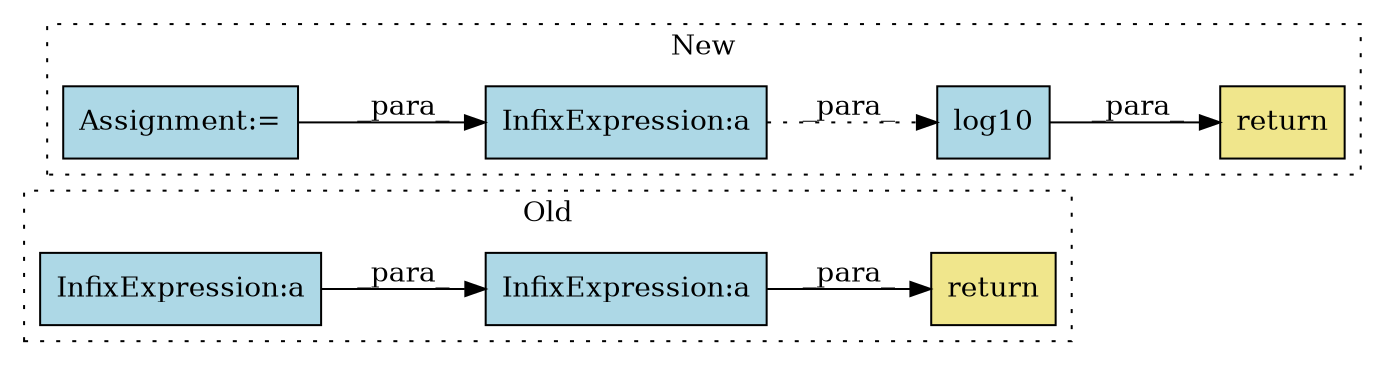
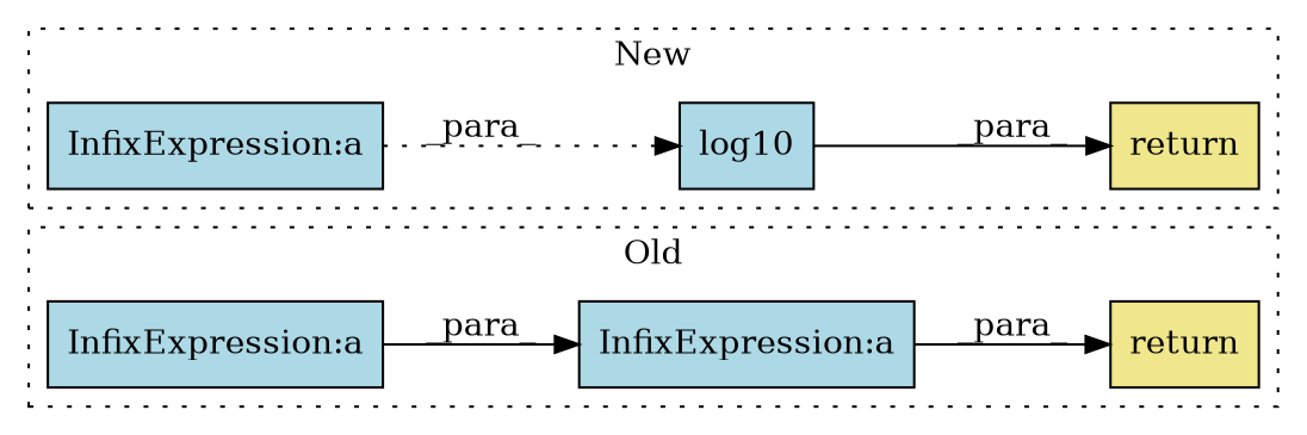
  digraph {
    rankdir=LR
    node [a=27 l=3 shape=box style=filled fillcolor=lightblue]
    edge [style=solid]
    n1 [a=41 l=12 label=return s=9331 fillcolor=khaki]
    n2 [label="InfixExpression:a" s=8916]
    n3 [label="InfixExpression:a" s=9199]
    n4 [a=32 l="6,1" label=log10 s="9413,9424"]
    n5 [a=41 l=12 label=return s=9394 fillcolor=khaki]
    n6 [label="InfixExpression:a" s=9367]
-   n7 [a=7 l="53,2" label="Assignment:=" s="9168,9269"]
    subgraph cluster_1 {
      label=Old
      style=dotted
      n1
      n2
      n3
    }
    subgraph cluster_2 {
      label=New
      style=dotted
      n4
      n5
      n6
-     n7
    }
    n2 -> n3 [label=_para_]
    n3 -> n1 [label=_para_]
    n4 -> n5 [label=_para_]
    n6 -> n4 [label=_para_ style=dotted]
-   n7 -> n6 [label=_para_]
  }
